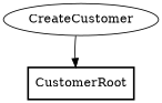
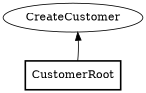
  digraph {
    splines=spline
    CreateCustomer [shape=ellipse]
    CustomerRoot [shape=box style=bold]
-   CreateCustomer -> CustomerRoot [style=solid]
+   CustomerRoot -> CreateCustomer [style=solid]
  }
